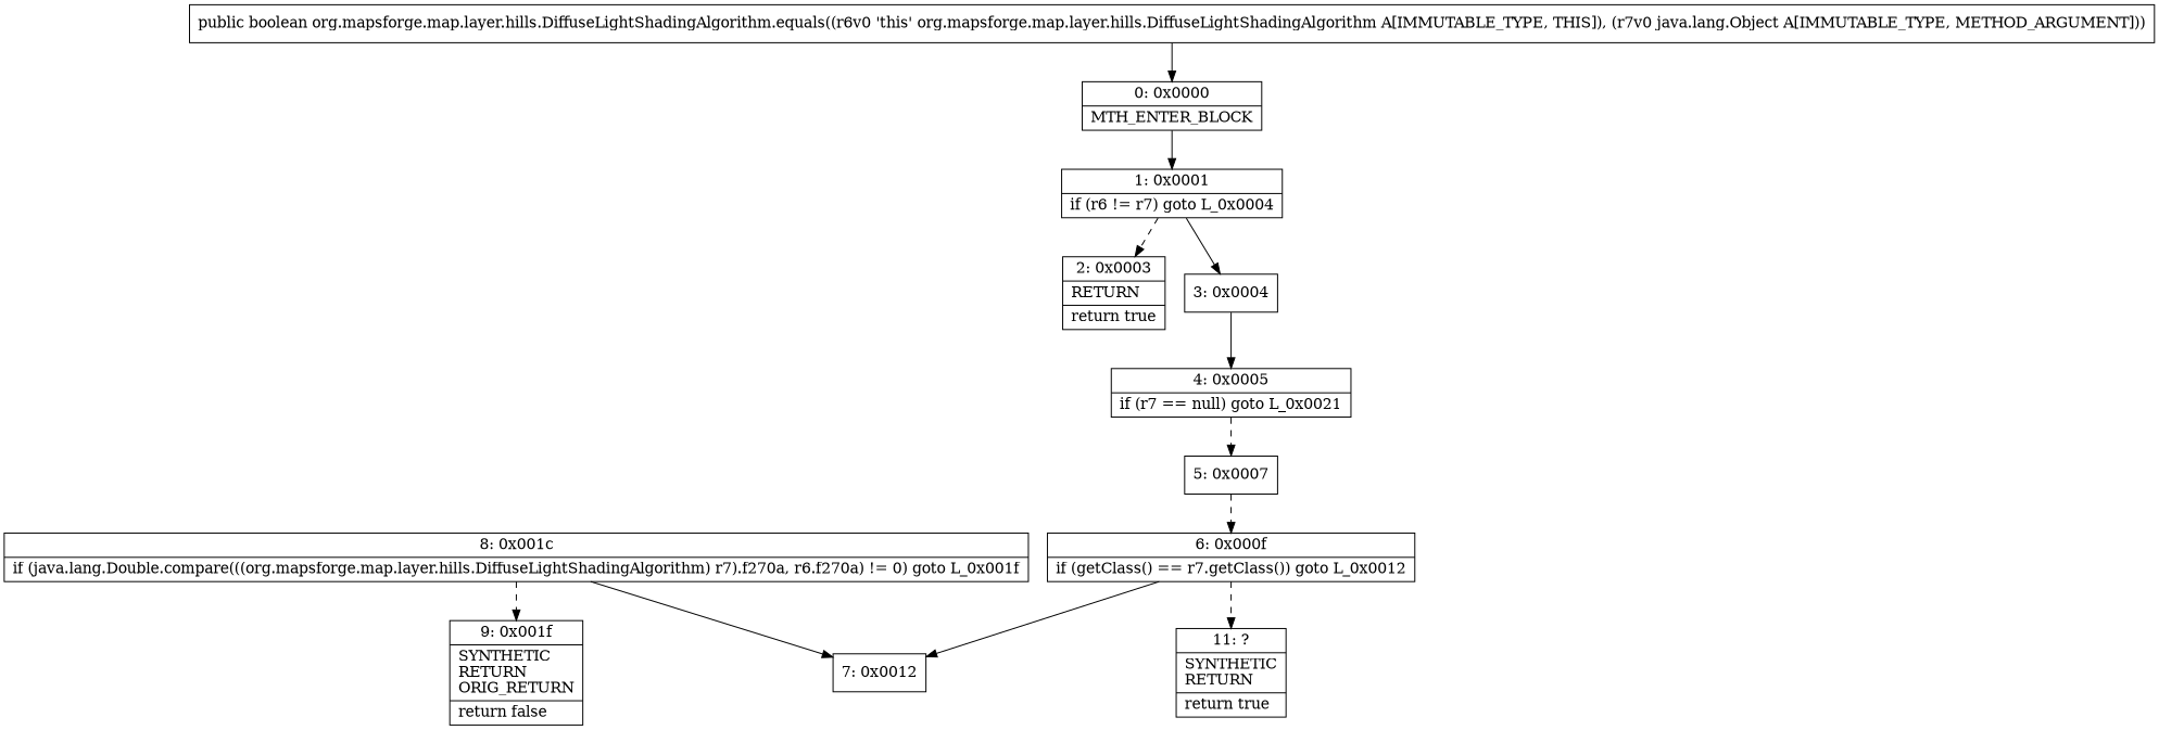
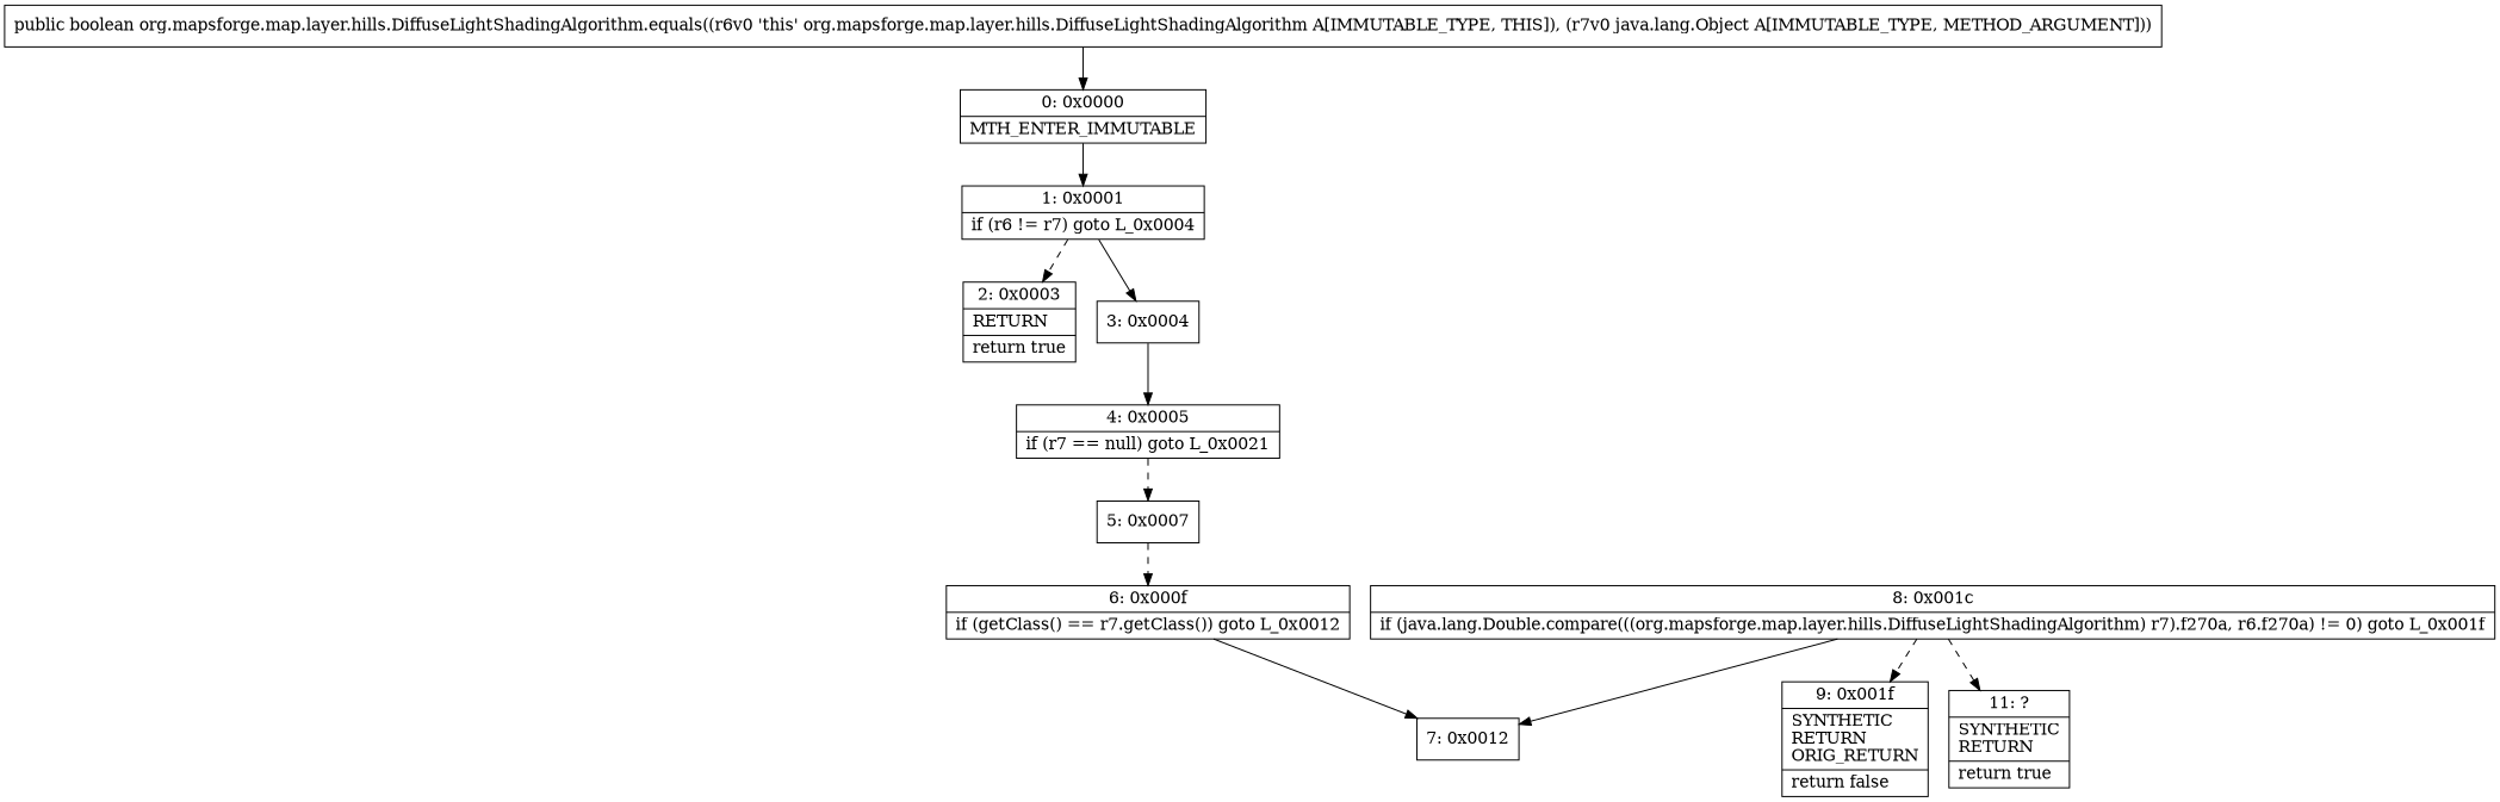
  digraph {
    node [shape=record]
-   n1 [label="{0\:\ 0x0000|MTH_ENTER_BLOCK\l}"]
+   n1 [label="{0\:\ 0x0000|MTH_ENTER_IMMUTABLE\l}"]
    n2 [label="{1\:\ 0x0001|if (r6 != r7) goto L_0x0004\l}"]
    n3 [label="{2\:\ 0x0003|RETURN\l|return true\l}"]
    n4 [label="{3\:\ 0x0004}"]
    n5 [label="{4\:\ 0x0005|if (r7 == null) goto L_0x0021\l}"]
    n6 [label="{5\:\ 0x0007}"]
    n7 [label="{6\:\ 0x000f|if (getClass() == r7.getClass()) goto L_0x0012\l}"]
    n8 [label="{7\:\ 0x0012}"]
    n9 [label="{8\:\ 0x001c|if (java.lang.Double.compare(((org.mapsforge.map.layer.hills.DiffuseLightShadingAlgorithm) r7).f270a, r6.f270a) != 0) goto L_0x001f\l}"]
    n10 [label="{9\:\ 0x001f|SYNTHETIC\lRETURN\lORIG_RETURN\l|return false\l}"]
    n11 [label="{11\:\ ?|SYNTHETIC\lRETURN\l|return true\l}"]
    n12 [label="{public boolean org.mapsforge.map.layer.hills.DiffuseLightShadingAlgorithm.equals((r6v0 'this' org.mapsforge.map.layer.hills.DiffuseLightShadingAlgorithm A[IMMUTABLE_TYPE, THIS]), (r7v0 java.lang.Object A[IMMUTABLE_TYPE, METHOD_ARGUMENT])) }"]
    n1 -> n2
    n2 -> n3 [style=dashed]
    n2 -> n4
    n4 -> n5
    n5 -> n6 [style=dashed]
    n6 -> n7 [style=dashed]
    n7 -> n8
    n9 -> n8
    n9 -> n10 [style=dashed]
-   n7 -> n11 [style=dashed]
+   n9 -> n11 [style=dashed]
    n12 -> n1
  }
